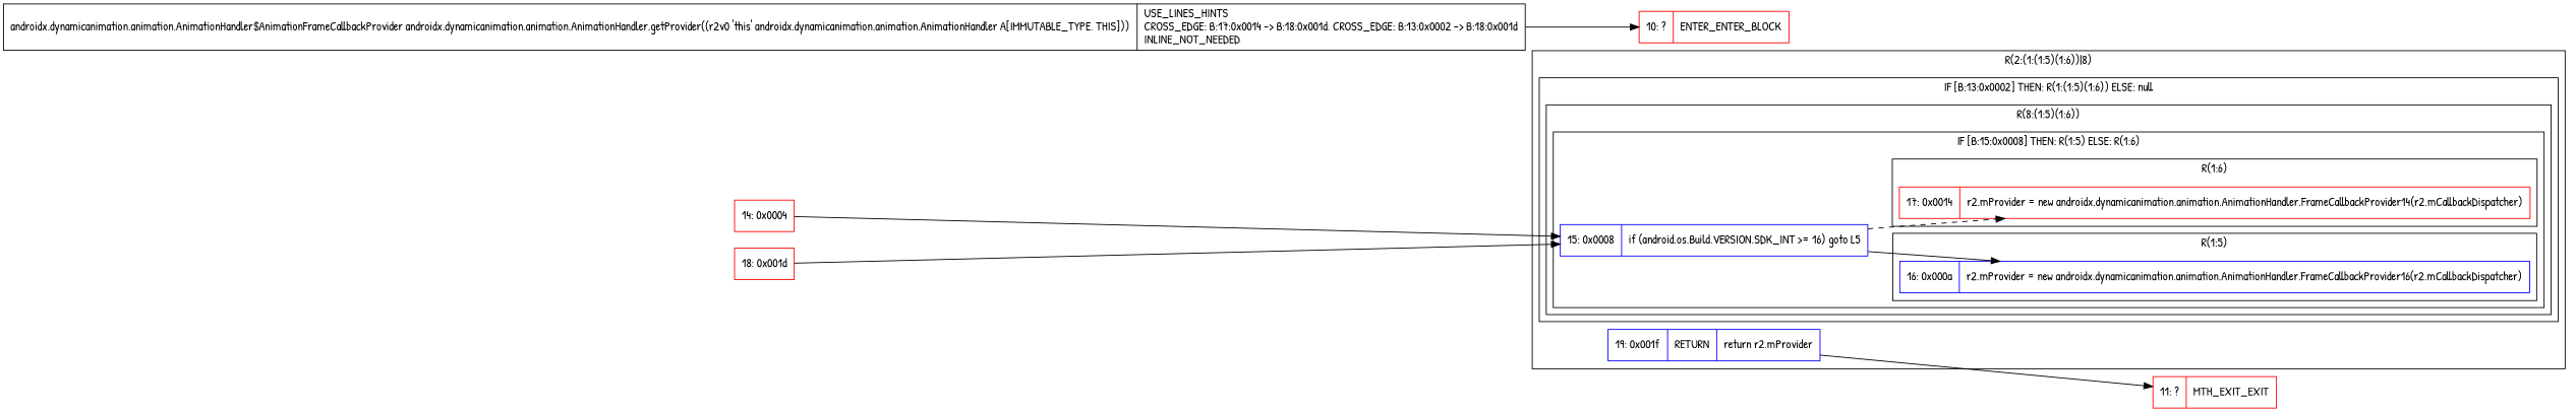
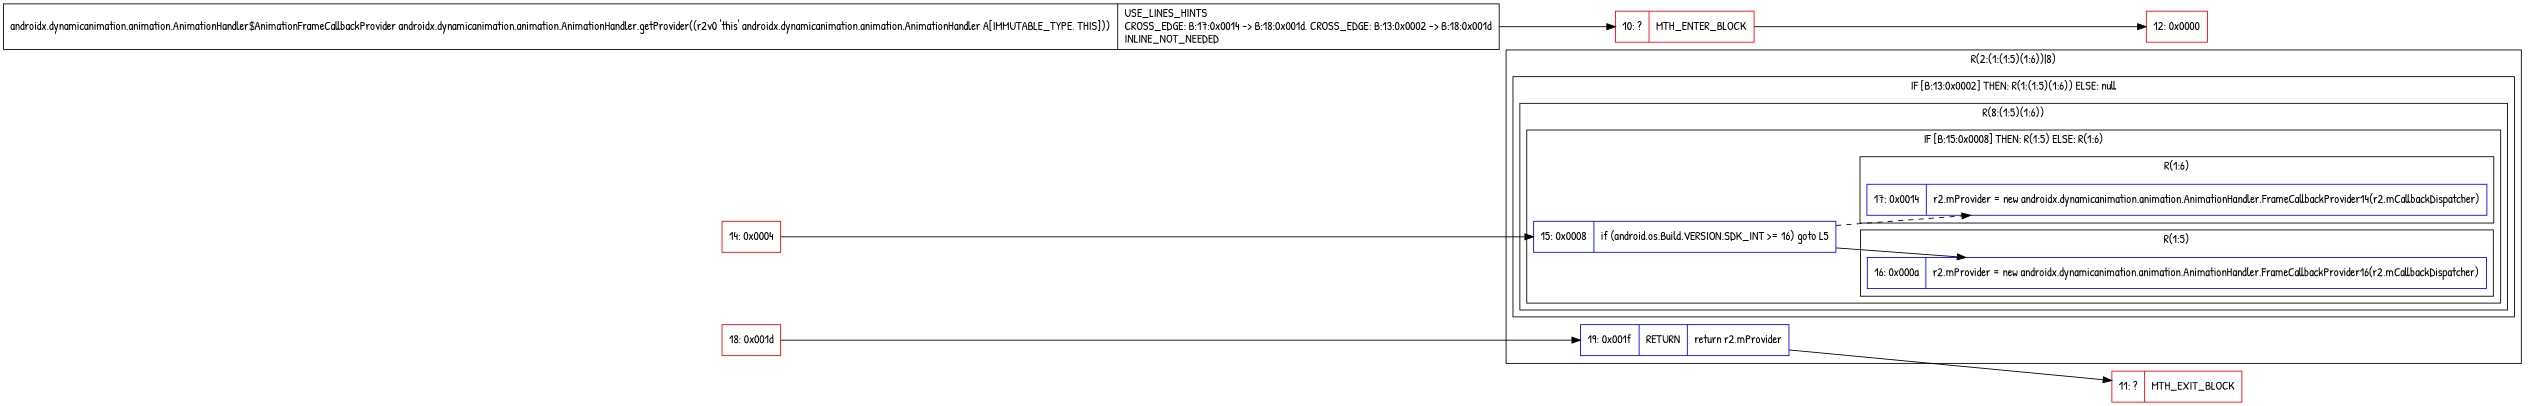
  digraph {
    fontname="Patrick Hand"
    rankdir=LR
    node [color=red fontname="Patrick Hand" shape=record]
    edge [fontname="Patrick Hand"]
    n1 [color=blue label="{16\:\ 0x000a|r2.mProvider = new androidx.dynamicanimation.animation.AnimationHandler.FrameCallbackProvider16(r2.mCallbackDispatcher)\l}"]
-   n2 [label="{17\:\ 0x0014|r2.mProvider = new androidx.dynamicanimation.animation.AnimationHandler.FrameCallbackProvider14(r2.mCallbackDispatcher)\l}"]
+   n2 [color=blue label="{17\:\ 0x0014|r2.mProvider = new androidx.dynamicanimation.animation.AnimationHandler.FrameCallbackProvider14(r2.mCallbackDispatcher)\l}"]
    n3 [color=blue label="{15\:\ 0x0008|if (android.os.Build.VERSION.SDK_INT \>= 16) goto L5\l}"]
    n4 [color=blue label="{19\:\ 0x001f|RETURN\l|return r2.mProvider\l}"]
-   n5 [label="{11\:\ ?|MTH_EXIT_EXIT\l}"]
+   n5 [label="{11\:\ ?|MTH_EXIT_BLOCK\l}"]
    n6 [label="{14\:\ 0x0004}"]
    n7 [label="{18\:\ 0x001d}"]
-   n8 [label="{10\:\ ?|ENTER_ENTER_BLOCK\l}"]
+   n8 [label="{10\:\ ?|MTH_ENTER_BLOCK\l}"]
+   n9 [label="{12\:\ 0x0000}"]
    n10 [label="{androidx.dynamicanimation.animation.AnimationHandler$AnimationFrameCallbackProvider androidx.dynamicanimation.animation.AnimationHandler.getProvider((r2v0 'this' androidx.dynamicanimation.animation.AnimationHandler A[IMMUTABLE_TYPE, THIS]))  | USE_LINES_HINTS\lCROSS_EDGE: B:17:0x0014 \-\> B:18:0x001d, CROSS_EDGE: B:13:0x0002 \-\> B:18:0x001d\lINLINE_NOT_NEEDED\l}" color=""]
    subgraph cluster_1 {
      label="R(2:(1:(1:5)(1:6))|8)"
      n4
      subgraph cluster_2 {
        label="IF [B:13:0x0002] THEN: R(1:(1:5)(1:6)) ELSE: null"
        subgraph cluster_3 {
          label="R(8:(1:5)(1:6))"
          subgraph cluster_4 {
            label="IF [B:15:0x0008] THEN: R(1:5) ELSE: R(1:6)"
            n3
            subgraph cluster_5 {
              label="R(1:5)"
              n1
            }
            subgraph cluster_6 {
              label="R(1:6)"
              n2
            }
          }
        }
      }
    }
    n3 -> n1
    n3 -> n2 [style=dashed]
    n4 -> n5
    n6 -> n3
-   n7 -> n3
+   n7 -> n4
+   n8 -> n9
    n10 -> n8
  }
